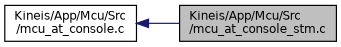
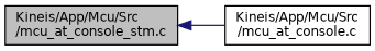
  digraph {
    rankdir=LR
    node [color=black fontname=Helvetica fontsize=10 shape=record style=filled]
    n1 [fillcolor=grey75 fontcolor=black height=0.2 label="Kineis/App/Mcu/Src\l/mcu_at_console_stm.c" width=0.4]
    n2 [fillcolor=white height=0.2 label="Kineis/App/Mcu/Src\l/mcu_at_console.c" width=0.4]
-   n2 -> n1 [color=midnightblue dir=back fontname=Helvetica fontsize=10 labelfontname=Helvetica labelfontsize=10 style=solid]
+   n1 -> n2 [color=midnightblue dir=back fontname=Helvetica fontsize=10 labelfontname=Helvetica labelfontsize=10 style=solid]
  }
